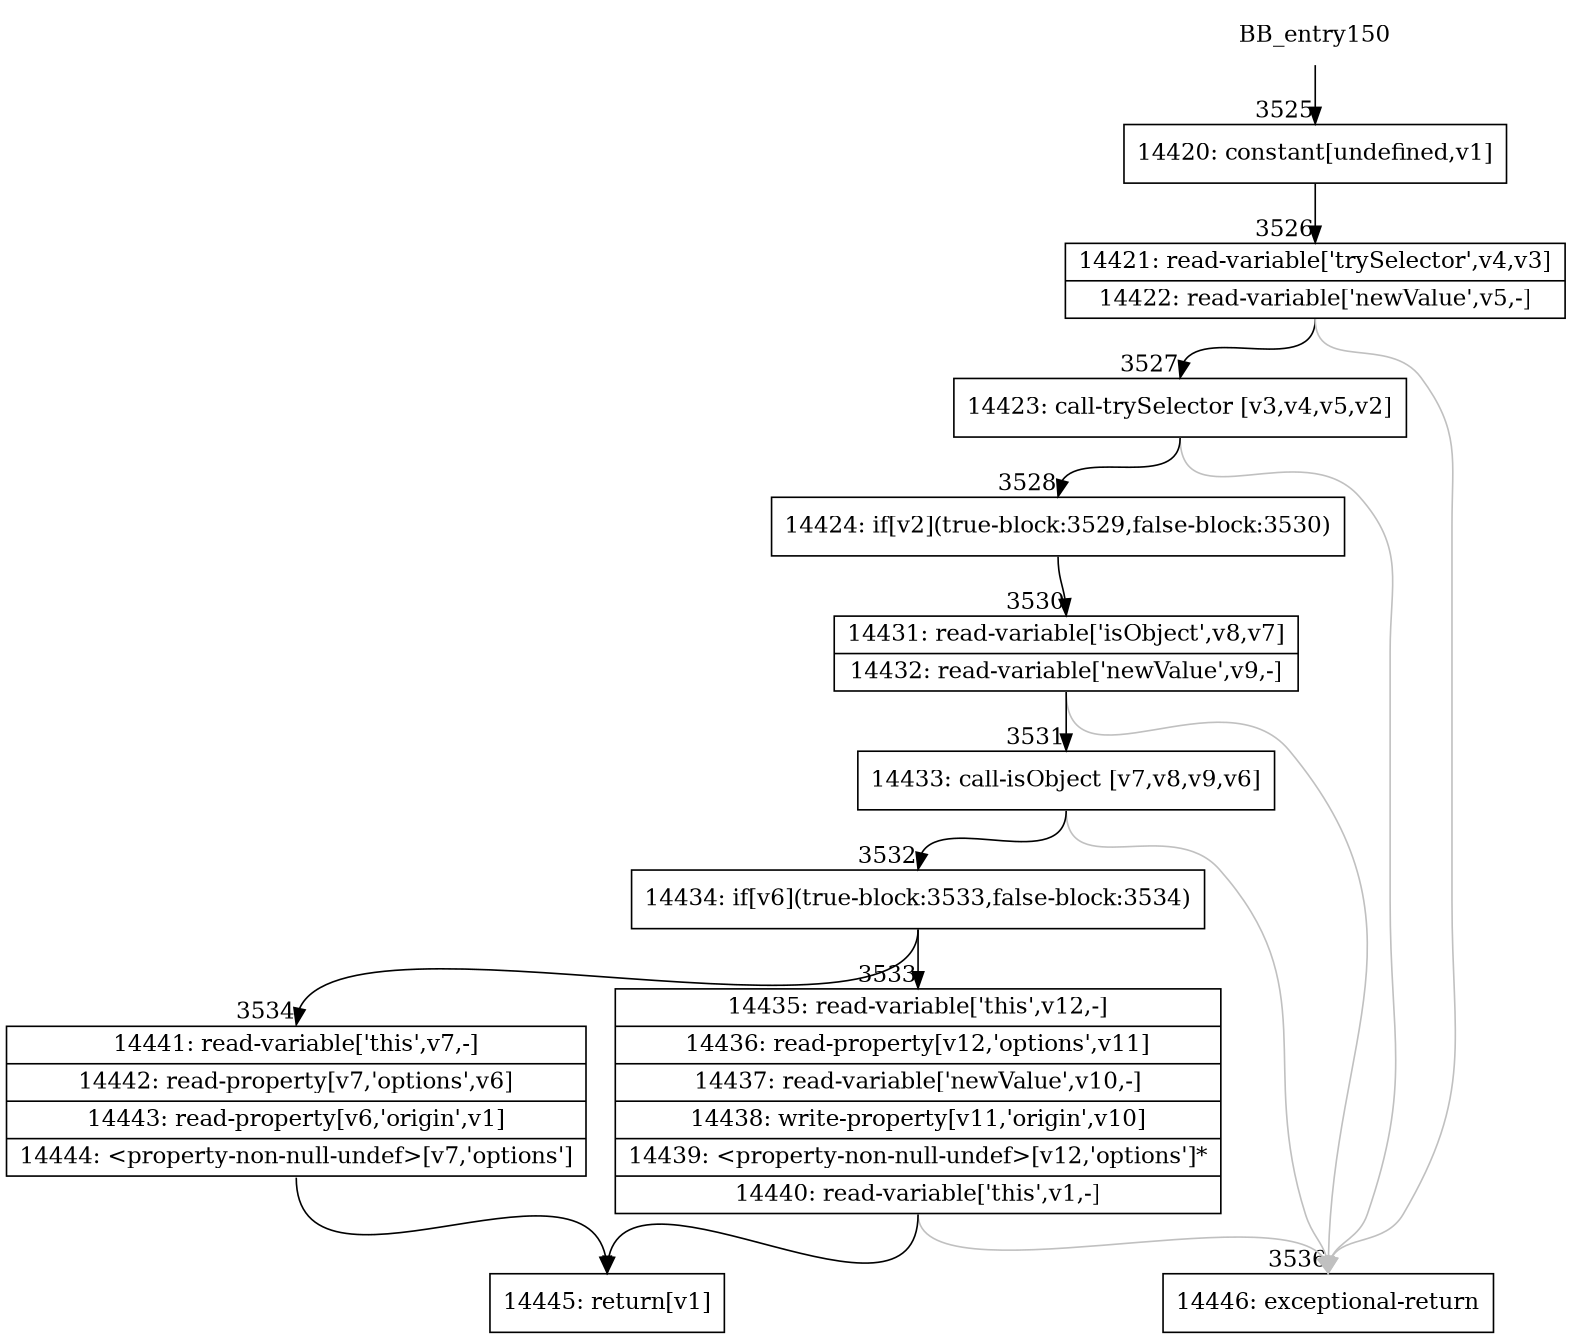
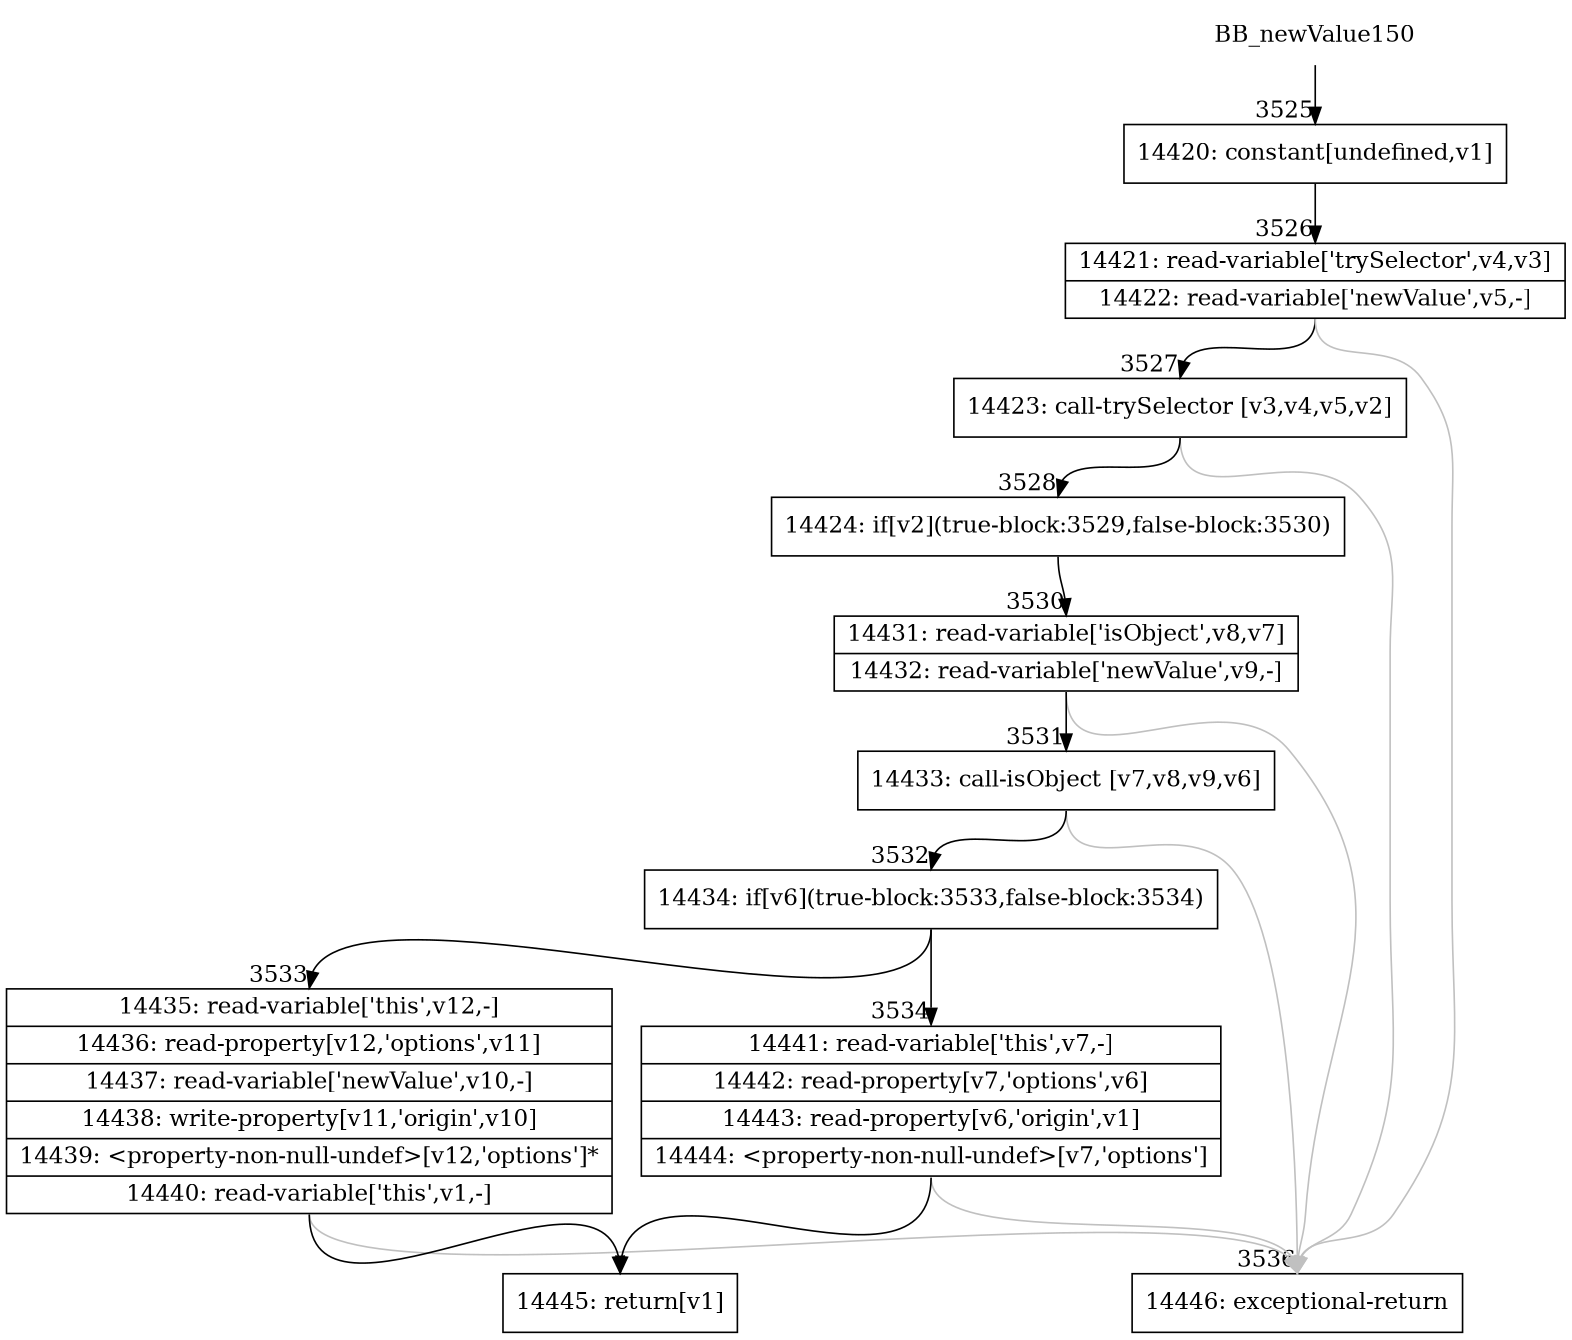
  digraph {
    rankdir=TD
    node [shape=record]
    edge [headport=n tailport=s]
-   BB_entry150 [shape=none]
+   BB_entry150 [shape=none label=BB_newValue150]
    n2 [label="{14420: constant[undefined,v1]}"]
    n3 [label="{14421: read-variable['trySelector',v4,v3]|14422: read-variable['newValue',v5,-]}"]
    n4 [label="{14423: call-trySelector [v3,v4,v5,v2]}"]
    n5 [label="{14446: exceptional-return}"]
    n6 [label="{14424: if[v2](true-block:3529,false-block:3530)}"]
    n7 [label="{14431: read-variable['isObject',v8,v7]|14432: read-variable['newValue',v9,-]}"]
    n8 [label="{14433: call-isObject [v7,v8,v9,v6]}"]
    n9 [label="{14445: return[v1]}"]
    n10 [label="{14434: if[v6](true-block:3533,false-block:3534)}"]
    n11 [label="{14435: read-variable['this',v12,-]|14436: read-property[v12,'options',v11]|14437: read-variable['newValue',v10,-]|14438: write-property[v11,'origin',v10]|14439: \<property-non-null-undef\>[v12,'options']*|14440: read-variable['this',v1,-]}"]
    n12 [label="{14441: read-variable['this',v7,-]|14442: read-property[v7,'options',v6]|14443: read-property[v6,'origin',v1]|14444: \<property-non-null-undef\>[v7,'options']}"]
    BB_entry150 -> n2 [headlabel="    3525"]
    n2 -> n3 [headlabel="      3526"]
    n3 -> n4 [headlabel="      3527"]
    n3 -> n5 [color=gray headlabel="      3536"]
    n4 -> n5 [color=gray]
    n4 -> n6 [headlabel="      3528"]
    n6 -> n7 [headlabel="      3530"]
    n7 -> n5 [color=gray]
    n7 -> n8 [headlabel="      3531"]
    n8 -> n5 [color=gray]
    n8 -> n10 [headlabel="      3532"]
    n10 -> n11 [headlabel="      3533"]
    n10 -> n12 [headlabel="      3534"]
    n11 -> n5 [color=gray]
    n11 -> n9
+   n12 -> n5 [color=gray]
    n12 -> n9
  }
